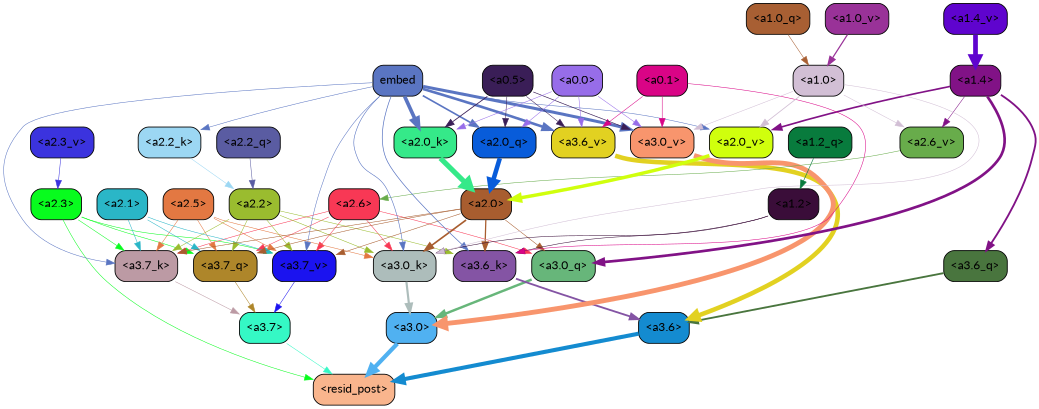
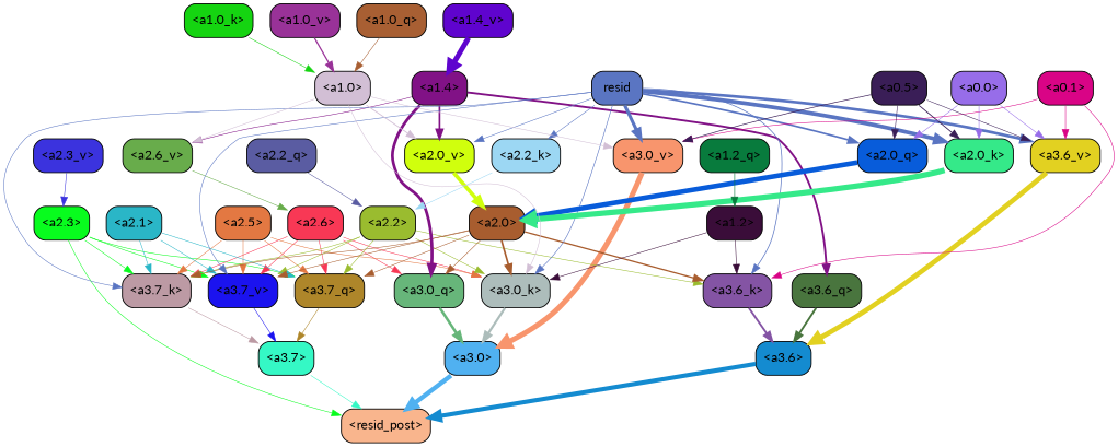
  strict digraph {
    fontname=Lato
    splines=true
    node [color=black fontname=Lato shape=box style="filled, rounded"]
    edge [color="#5a75c2" fontname=Lato penwidth=0.6]
    "<a3.7>" [fillcolor="#35f8c5"]
    "<resid_post>" [fillcolor="#f9b58d"]
    "<a3.6>" [fillcolor="#148bd0"]
    "<a3.0>" [fillcolor="#50b1f1"]
    "<a2.3>" [fillcolor="#08fc1e"]
    "<a3.7_q>" [fillcolor="#ae862a"]
    "<a3.7_k>" [fillcolor="#bc9aa4"]
    "<a3.7_v>" [fillcolor="#1b13ef"]
    "<a3.6_q>" [fillcolor="#49753e"]
    "<a3.0_q>" [fillcolor="#67b67a"]
    "<a3.6_k>" [fillcolor="#8454a4"]
    "<a3.0_k>" [fillcolor="#adbdbb"]
    "<a3.6_v>" [fillcolor="#e2d121"]
    "<a3.0_v>" [fillcolor="#f8956d"]
    "<a2.6>" [fillcolor="#f83855"]
    "<a2.5>" [fillcolor="#e37842"]
    "<a2.2>" [fillcolor="#9abc2f"]
    "<a2.1>" [fillcolor="#2ab6c7"]
    "<a2.0>" [fillcolor="#a85d2f"]
    "<a1.4>" [fillcolor="#811286"]
    "<a2.6_v>" [fillcolor="#68ac4b"]
    "<a2.0_v>" [fillcolor="#d0ff0d"]
-   embed [fillcolor="#5a75c2"]
+   embed [fillcolor="#5a75c2" label=resid]
    "<a2.0_q>" [fillcolor="#085cda"]
    "<a2.2_k>" [fillcolor="#9cd7f3"]
    "<a2.0_k>" [fillcolor="#35e989"]
    "<a1.2>" [fillcolor="#3a0d39"]
    "<a0.1>" [fillcolor="#d90486"]
    "<a1.0>" [fillcolor="#d2bfd5"]
    "<a0.5>" [fillcolor="#3a1e57"]
    "<a0.0>" [fillcolor="#976de9"]
    "<a2.2_q>" [fillcolor="#5a5ca2"]
    "<a2.3_v>" [fillcolor="#3b33de"]
    "<a1.2_q>" [fillcolor="#087b3d"]
    "<a1.0_q>" [fillcolor="#a85f33"]
+   "<a1.0_k>" [fillcolor="#15d411"]
    "<a1.4_v>" [fillcolor="#5f04ce"]
    "<a1.0_v>" [fillcolor="#993298"]
    "<a3.7>" -> "<resid_post>" [color="#35f8c5"]
    "<a3.6>" -> "<resid_post>" [color="#148bd0" penwidth=4.7534414529800415]
    "<a3.0>" -> "<resid_post>" [color="#50b1f1" penwidth=4.898576855659485]
    "<a2.3>" -> "<resid_post>" [color="#08fc1e"]
    "<a2.3>" -> "<a3.7_q>" [color="#08fc1e"]
    "<a2.3>" -> "<a3.7_k>" [color="#08fc1e"]
    "<a2.3>" -> "<a3.7_v>" [color="#08fc1e"]
    "<a3.7_q>" -> "<a3.7>" [color="#ae862a"]
    "<a3.7_k>" -> "<a3.7>" [color="#bc9aa4"]
    "<a3.7_v>" -> "<a3.7>" [color="#1b13ef"]
    "<a3.6_q>" -> "<a3.6>" [color="#49753e" penwidth=2.160832464694977]
    "<a3.0_q>" -> "<a3.0>" [color="#67b67a" penwidth=2.870753765106201]
    "<a3.6_k>" -> "<a3.6>" [color="#8454a4" penwidth=2.13908451795578]
    "<a3.0_k>" -> "<a3.0>" [color="#adbdbb" penwidth=2.520303964614868]
    "<a3.6_v>" -> "<a3.6>" [color="#e2d121" penwidth=5.297133803367615]
    "<a3.0_v>" -> "<a3.0>" [color="#f8956d" penwidth=5.680712580680847]
    "<a2.6>" -> "<a3.7_q>" [color="#f83855"]
    "<a2.6>" -> "<a3.7_k>" [color="#f83855"]
    "<a2.6>" -> "<a3.7_v>" [color="#f83855"]
    "<a2.6>" -> "<a3.0_q>" [color="#f83855"]
    "<a2.6>" -> "<a3.0_k>" [color="#f83855"]
    "<a2.5>" -> "<a3.7_q>" [color="#e37842"]
    "<a2.5>" -> "<a3.7_k>" [color="#e37842"]
    "<a2.5>" -> "<a3.7_v>" [color="#e37842"]
    "<a2.5>" -> "<a3.0_k>" [color="#e37842"]
    "<a2.2>" -> "<a3.7_q>" [color="#9abc2f"]
    "<a2.2>" -> "<a3.7_k>" [color="#9abc2f"]
    "<a2.2>" -> "<a3.7_v>" [color="#9abc2f"]
    "<a2.2>" -> "<a3.6_k>" [color="#9abc2f"]
    "<a2.2>" -> "<a3.0_k>" [color="#9abc2f"]
    "<a2.1>" -> "<a3.7_q>" [color="#2ab6c7"]
    "<a2.1>" -> "<a3.7_k>" [color="#2ab6c7"]
    "<a2.1>" -> "<a3.7_v>" [color="#2ab6c7"]
    "<a2.0>" -> "<a3.7_q>" [color="#a85d2f"]
    "<a2.0>" -> "<a3.7_k>" [color="#a85d2f"]
    "<a2.0>" -> "<a3.7_v>" [color="#a85d2f"]
    "<a2.0>" -> "<a3.0_q>" [color="#a85d2f"]
    "<a2.0>" -> "<a3.6_k>" [color="#a85d2f" penwidth=1.4807794839143753]
    "<a2.0>" -> "<a3.0_k>" [color="#a85d2f" penwidth=1.9436544477939606]
    "<a1.4>" -> "<a3.6_q>" [color="#811286" penwidth=2.1635248363018036]
    "<a1.4>" -> "<a3.0_q>" [color="#811286" penwidth=3.1362746953964233]
    "<a1.4>" -> "<a2.6_v>" [color="#811286"]
    "<a1.4>" -> "<a2.0_v>" [color="#811286" penwidth=1.9271827340126038]
    "<a2.6_v>" -> "<a2.6>" [color="#68ac4b"]
    "<a2.0_v>" -> "<a2.0>" [color="#d0ff0d" penwidth=4.041402816772461]
    embed -> "<a3.7_k>"
    embed -> "<a3.7_v>"
    embed -> "<a3.6_k>" [penwidth=0.8202246725559235]
    embed -> "<a3.0_k>" [penwidth=0.6771316379308701]
    embed -> "<a3.6_v>" [penwidth=3.067279100418091]
    embed -> "<a3.0_v>" [penwidth=3.5202720761299133]
    embed -> "<a2.0_v>"
    embed -> "<a2.0_q>" [penwidth=1.9194039106369019]
    embed -> "<a2.2_k>"
    embed -> "<a2.0_k>" [penwidth=4.28515887260437]
    "<a2.0_q>" -> "<a2.0>" [color="#085cda" penwidth=5.313405752182007]
    "<a2.2_k>" -> "<a2.2>" [color="#9cd7f3"]
    "<a2.0_k>" -> "<a2.0>" [color="#35e989" penwidth=6.029795527458191]
    "<a1.2>" -> "<a3.6_k>" [color="#3a0d39"]
    "<a1.2>" -> "<a3.0_k>" [color="#3a0d39"]
    "<a0.1>" -> "<a3.6_k>" [color="#d90486"]
    "<a0.1>" -> "<a3.6_v>" [color="#d90486"]
    "<a0.1>" -> "<a3.0_v>" [color="#d90486"]
    "<a1.0>" -> "<a3.0_k>" [color="#d2bfd5"]
    "<a1.0>" -> "<a3.0_v>" [color="#d2bfd5"]
    "<a1.0>" -> "<a2.6_v>" [color="#d2bfd5"]
    "<a1.0>" -> "<a2.0_v>" [color="#d2bfd5" penwidth=0.9754131138324738]
    "<a0.5>" -> "<a3.6_v>" [color="#3a1e57"]
    "<a0.5>" -> "<a3.0_v>" [color="#3a1e57" penwidth=0.764040544629097]
    "<a0.5>" -> "<a2.0_q>" [color="#3a1e57"]
    "<a0.5>" -> "<a2.0_k>" [color="#3a1e57" penwidth=0.9763890504837036]
    "<a0.0>" -> "<a3.6_v>" [color="#976de9"]
-   "<a0.0>" -> "<a3.0_v>" [color="#976de9"]
    "<a0.0>" -> "<a2.0_q>" [color="#976de9"]
    "<a0.0>" -> "<a2.0_k>" [color="#976de9"]
    "<a2.2_q>" -> "<a2.2>" [color="#5a5ca2"]
    "<a2.3_v>" -> "<a2.3>" [color="#3b33de"]
    "<a1.2_q>" -> "<a1.2>" [color="#087b3d" penwidth=0.6924253702163696]
    "<a1.0_q>" -> "<a1.0>" [color="#a85f33"]
+   "<a1.0_k>" -> "<a1.0>" [color="#15d411"]
    "<a1.4_v>" -> "<a1.4>" [color="#5f04ce" penwidth=5.515027642250061]
    "<a1.0_v>" -> "<a1.0>" [color="#993298" penwidth=1.4252789914608002]
  }
